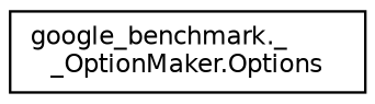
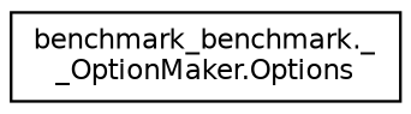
  digraph {
    rankdir=LR
-   n1 [color=black fillcolor=white fontname=Helvetica fontsize=10 height=0.2 label="google_benchmark._\l_OptionMaker.Options" shape=record style=filled width=0.4]
+   n1 [color=black fillcolor=white fontname=Helvetica fontsize=10 height=0.2 label="benchmark_benchmark._\l_OptionMaker.Options" shape=record style=filled width=0.4]
  }
